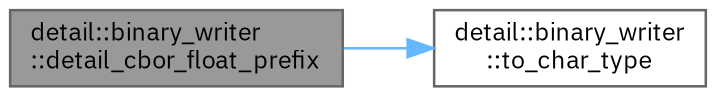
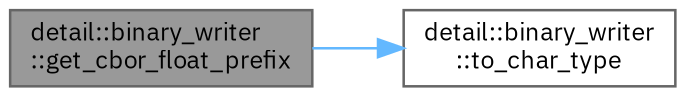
  digraph {
    rankdir=LR
    fontname="IBM Plex Sans"
    node [fontname="IBM Plex Sans" fontsize=10 shape=box style=filled]
-   n1 [color=gray40 fillcolor=grey60 fontcolor=black height=0.2 label="detail::binary_writer\l::detail_cbor_float_prefix" width=0.4]
+   n1 [color=gray40 fillcolor=grey60 fontcolor=black height=0.2 label="detail::binary_writer\l::get_cbor_float_prefix" width=0.4]
    n2 [color=grey40 fillcolor=white height=0.2 label="detail::binary_writer\l::to_char_type" width=0.4]
    n1 -> n2 [color=steelblue1 fontname="IBM Plex Sans" fontsize=10 labelfontname=Helvetica labelfontsize=10 style=solid]
  }
